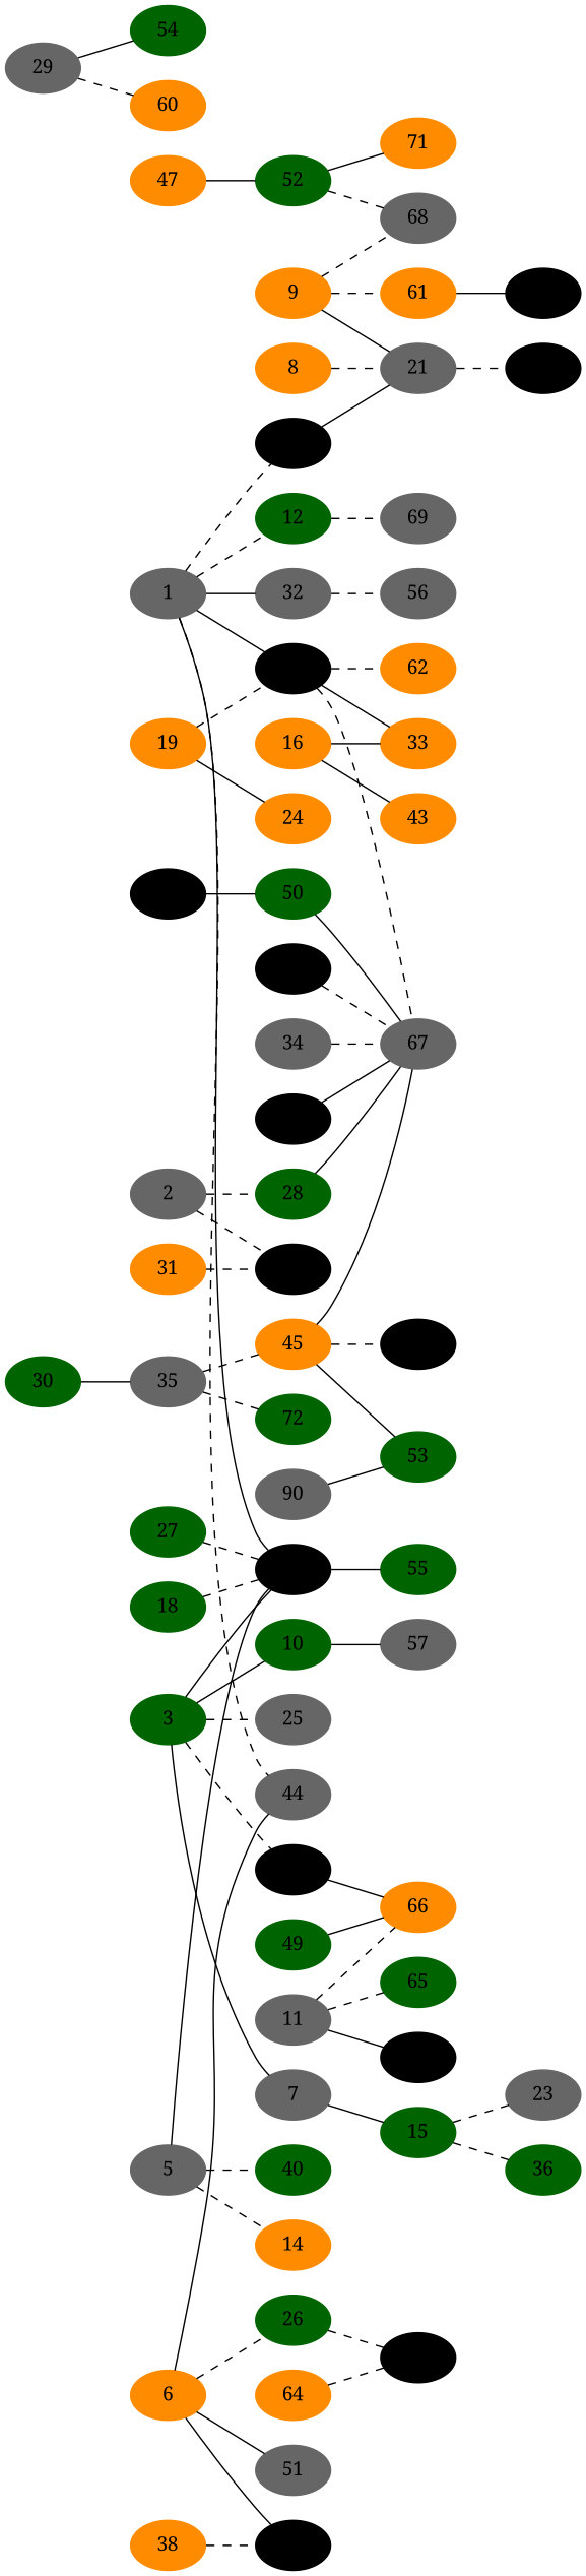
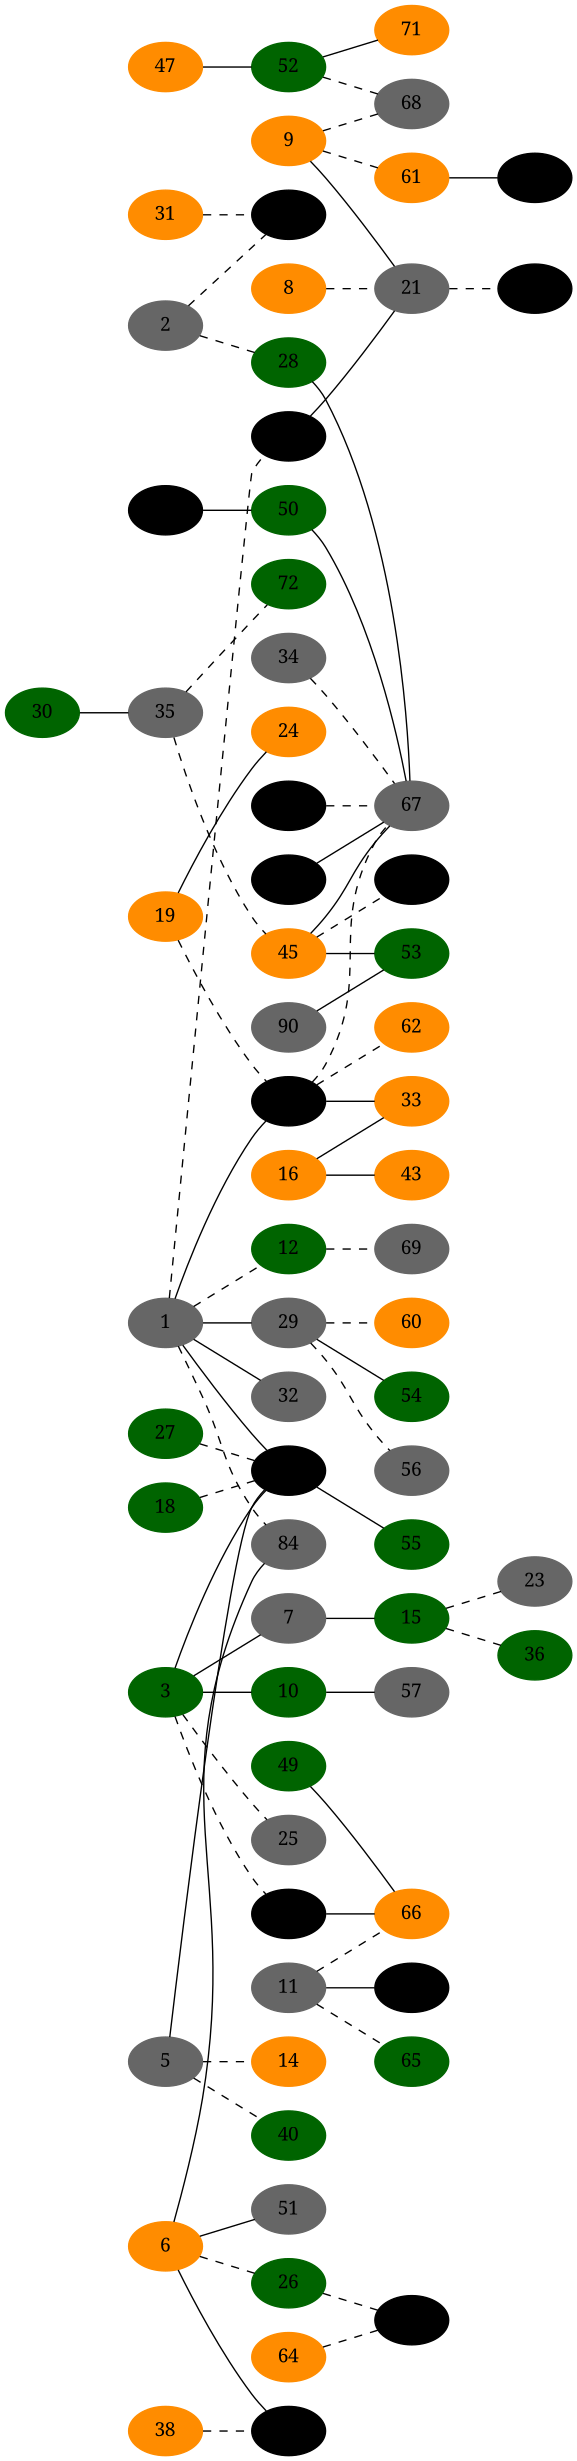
  graph {
    fontname="Noto Serif"
    rankdir=LR
    node [color=gray40 fontname="Noto Serif" style=filled]
    edge [fontname="Noto Serif" style=dashed weight=1.0]
    4 [color=black]
    1
    12 [color=darkgreen]
    22 [color=black]
    29
    32
    37 [color=black]
-   44
+   44 [label=84]
    21
    69
    67
    33 [color=darkorange]
    62 [color=darkorange]
    54 [color=darkgreen]
    56
    60 [color=darkorange]
    55 [color=darkgreen]
    28 [color=darkgreen]
    2
    39 [color=black]
    3 [color=darkgreen]
    7
    10 [color=darkgreen]
    25
    42 [color=black]
    15 [color=darkgreen]
    57
    66 [color=darkorange]
    58 [color=black]
    5
    14 [color=darkorange]
    40 [color=darkgreen]
    6 [color=darkorange]
    26 [color=darkgreen]
    46 [color=black]
    51
    70 [color=black]
    23
    36 [color=darkgreen]
    8 [color=darkorange]
    9 [color=darkorange]
    61 [color=darkorange]
    68
    63 [color=black]
    13 [color=black]
    11
    65 [color=darkgreen]
    16 [color=darkorange]
    43 [color=darkorange]
    17 [color=black]
    18 [color=darkgreen]
    19 [color=darkorange]
    24 [color=darkorange]
    n54 [label=90]
    53 [color=darkgreen]
    27 [color=darkgreen]
    30 [color=darkgreen]
    35
    45 [color=darkorange]
    72 [color=darkgreen]
    31 [color=darkorange]
    34
    48 [color=black]
    38 [color=darkorange]
    41 [color=black]
    50 [color=darkgreen]
    47 [color=darkorange]
    52 [color=darkgreen]
    71 [color=darkorange]
    49 [color=darkgreen]
    59 [color=black]
    64 [color=darkorange]
    4 -- 21 [style=solid]
    1 -- 4
    1 -- 12
    1 -- 22 [style=solid]
+   1 -- 29 [style=solid]
    1 -- 32 [style=solid]
    1 -- 37 [style=solid]
    1 -- 44
    12 -- 69
    22 -- 67
    22 -- 33 [style=solid]
    22 -- 62
    29 -- 54 [style=solid]
-   32 -- 56
+   29 -- 56
    29 -- 60
    37 -- 55 [style=solid]
    21 -- 58
    28 -- 67 [style=solid]
    2 -- 28
    2 -- 39
    3 -- 37 [style=solid]
    3 -- 7 [style=solid]
    3 -- 10 [style=solid]
    3 -- 25
    3 -- 42
    7 -- 15 [style=solid]
    10 -- 57 [style=solid]
    42 -- 66 [style=solid]
    15 -- 23
    15 -- 36
    5 -- 37 [style=solid]
    5 -- 14
    5 -- 40
    6 -- 44 [style=solid]
    6 -- 26
    6 -- 46 [style=solid]
    6 -- 51 [style=solid]
    26 -- 70
    8 -- 21
    9 -- 21 [style=solid]
    9 -- 61
    9 -- 68
    61 -- 63 [style=solid]
    11 -- 66
    11 -- 13 [style=solid]
    11 -- 65
    16 -- 33 [style=solid]
    16 -- 43 [style=solid]
    17 -- 67
    18 -- 37
    19 -- 22
    19 -- 24 [style=solid]
    n54 -- 53 [style=solid]
    27 -- 37
    30 -- 35 [style=solid]
    35 -- 45
    35 -- 72
    45 -- 67 [style=solid]
    45 -- 53 [style=solid]
    45 -- 48
    31 -- 39
    34 -- 67
    38 -- 46
    41 -- 50 [style=solid]
    50 -- 67 [style=solid]
    47 -- 52 [style=solid]
    52 -- 68
    52 -- 71 [style=solid]
    49 -- 66 [style=solid]
    59 -- 67 [style=solid]
    64 -- 70
  }
